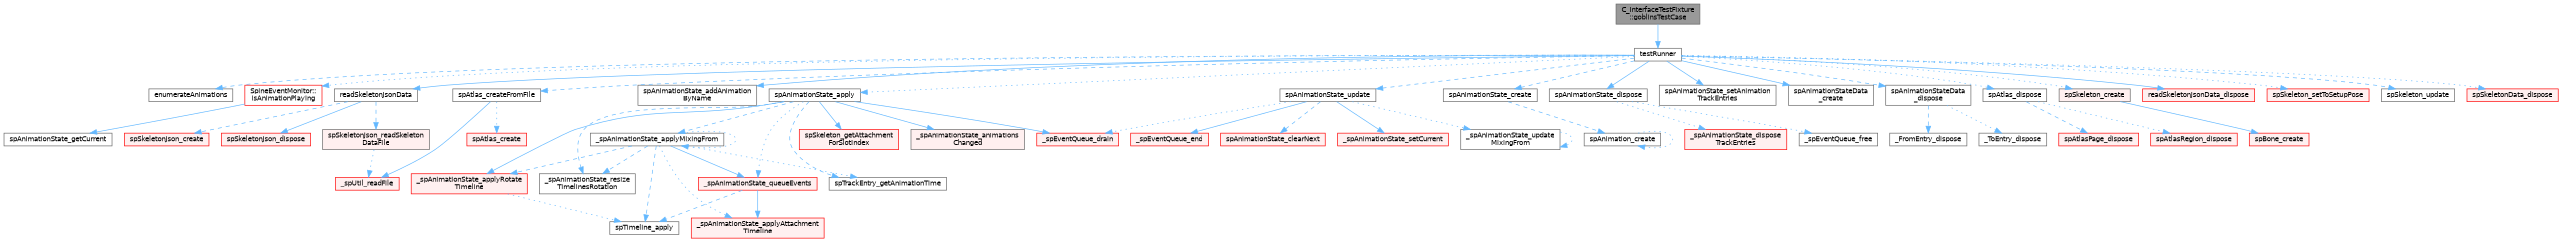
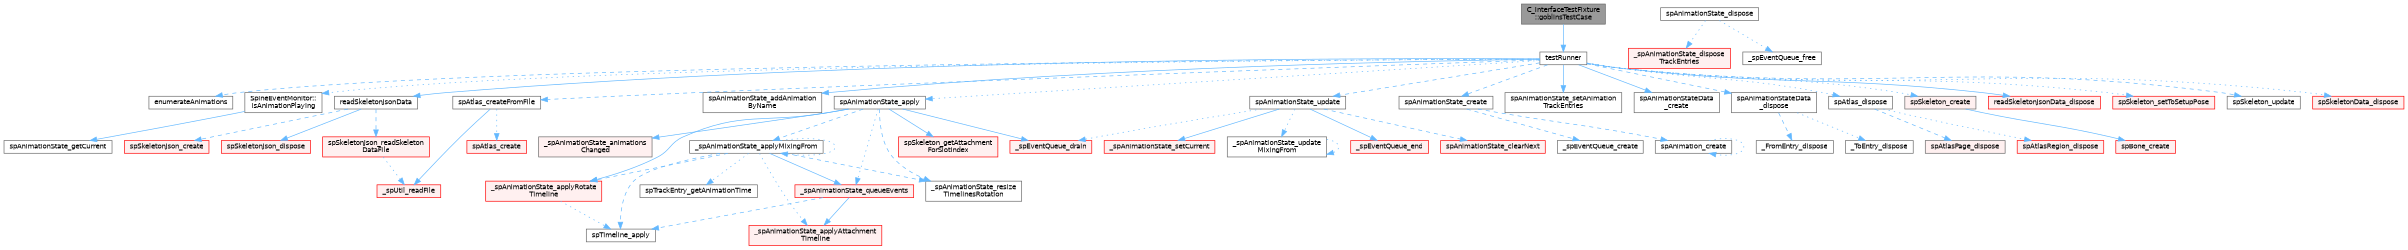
  digraph {
    rankdir=TB
    node [color=grey40 fillcolor=white fontname=Helvetica fontsize=10 shape=box style=filled]
    edge [color=steelblue1 fontname=Helvetica fontsize=10 labelfontname=Helvetica labelfontsize=10 style=dotted]
    n1 [color=gray40 fillcolor=grey60 fontcolor=black height=0.2 label="C_InterfaceTestFixture\l::goblinsTestCase" width=0.4]
    n2 [height=0.2 label=testRunner width=0.4]
    n3 [height=0.2 label=enumerateAnimations width=0.4]
-   n4 [color=red height=0.2 label="SpineEventMonitor::\lisAnimationPlaying" width=0.4]
+   n4 [height=0.2 label="SpineEventMonitor::\lisAnimationPlaying" width=0.4]
    n5 [height=0.2 label=readSkeletonJsonData width=0.4]
    n6 [height=0.2 label="spAnimationState_addAnimation\lByName" width=0.4]
    n7 [height=0.2 label=spAnimationState_apply width=0.4]
    n8 [height=0.2 label=spAnimationState_create width=0.4]
    n9 [height=0.2 label=spAnimationState_dispose width=0.4]
    n10 [height=0.2 label="spAnimationState_setAnimation\lTrackEntries" width=0.4]
    n11 [height=0.2 label=spAnimationState_update width=0.4]
    n12 [height=0.2 label="spAnimationStateData\l_create" width=0.4]
    n13 [height=0.2 label="spAnimationStateData\l_dispose" width=0.4]
    n14 [height=0.2 label=spAtlas_createFromFile width=0.4]
    n15 [height=0.2 label=spAtlas_dispose width=0.4]
    n16 [fillcolor="#FFF0F0" height=0.2 label=spSkeleton_create width=0.4]
    n17 [color=red fillcolor="#FFF0F0" height=0.2 label=readSkeletonJsonData_dispose width=0.4]
    n18 [color=red fillcolor="#FFF0F0" height=0.2 label=spSkeleton_setToSetupPose width=0.4]
    n19 [height=0.2 label=spSkeleton_update width=0.4]
    n20 [color=red fillcolor="#FFF0F0" height=0.2 label=spSkeletonData_dispose width=0.4]
    n21 [height=0.2 label=spAnimationState_getCurrent width=0.4]
    n22 [color=red fillcolor="#FFF0F0" height=0.2 label=spSkeletonJson_create width=0.4]
    n23 [color=red fillcolor="#FFF0F0" height=0.2 label=spSkeletonJson_dispose width=0.4]
-   n24 [fillcolor="#FFF0F0" height=0.2 label="spSkeletonJson_readSkeleton\lDataFile" width=0.4]
+   n24 [color=red fillcolor="#FFF0F0" height=0.2 label="spSkeletonJson_readSkeleton\lDataFile" width=0.4]
    n25 [fillcolor="#FFF0F0" height=0.2 label="_spAnimationState_animations\lChanged" width=0.4]
    n26 [height=0.2 label=_spAnimationState_applyMixingFrom width=0.4]
    n27 [color=red fillcolor="#FFF0F0" height=0.2 label="_spAnimationState_applyRotate\lTimeline" width=0.4]
    n28 [color=red fillcolor="#FFF0F0" height=0.2 label=_spAnimationState_queueEvents width=0.4]
    n29 [height=0.2 label="_spAnimationState_resize\lTimelinesRotation" width=0.4]
    n30 [height=0.2 label=spTrackEntry_getAnimationTime width=0.4]
    n31 [color=red fillcolor="#FFF0F0" height=0.2 label=_spEventQueue_drain width=0.4]
    n32 [color=red fillcolor="#FFF0F0" height=0.2 label="spSkeleton_getAttachment\lForSlotIndex" width=0.4]
+   n33 [height=0.2 label=_spEventQueue_create width=0.4]
    n34 [height=0.2 label=spAnimation_create width=0.4]
    n35 [color=red fillcolor="#FFF0F0" height=0.2 label="_spAnimationState_dispose\lTrackEntries" width=0.4]
    n36 [height=0.2 label=_spEventQueue_free width=0.4]
    n37 [color=red fillcolor="#FFF0F0" height=0.2 label=_spAnimationState_setCurrent width=0.4]
    n38 [height=0.2 label="_spAnimationState_update\lMixingFrom" width=0.4]
    n39 [color=red fillcolor="#FFF0F0" height=0.2 label=_spEventQueue_end width=0.4]
    n40 [color=red fillcolor="#FFF0F0" height=0.2 label=spAnimationState_clearNext width=0.4]
    n41 [height=0.2 label=_FromEntry_dispose width=0.4]
    n42 [height=0.2 label=_ToEntry_dispose width=0.4]
    n43 [color=red fillcolor="#FFF0F0" height=0.2 label=_spUtil_readFile width=0.4]
    n44 [color=red fillcolor="#FFF0F0" height=0.2 label=spAtlas_create width=0.4]
-   n45 [color=red fillcolor="#FFF0F0" height=0.2 label=spAtlasPage_dispose width=0.4]
+   n45 [fillcolor="#FFF0F0" height=0.2 label=spAtlasPage_dispose width=0.4]
    n46 [color=red fillcolor="#FFF0F0" height=0.2 label=spAtlasRegion_dispose width=0.4]
    n47 [color=red fillcolor="#FFF0F0" height=0.2 label=spBone_create width=0.4]
    n48 [color=red fillcolor="#FFF0F0" height=0.2 label="_spAnimationState_applyAttachment\lTimeline" width=0.4]
    n49 [height=0.2 label=spTimeline_apply width=0.4]
    n1 -> n2 [style=solid]
    n2 -> n3 [style=dashed]
    n2 -> n4
    n2 -> n5 [style=solid]
    n2 -> n6 [style=solid]
    n2 -> n7
    n2 -> n8 [style=dashed]
-   n2 -> n9 [style=solid]
    n2 -> n10 [style=solid]
    n2 -> n11 [style=dashed]
    n2 -> n12 [style=solid]
    n2 -> n13 [style=dashed]
    n2 -> n14 [style=dashed]
    n2 -> n15
    n2 -> n16
    n2 -> n17 [style=solid]
    n2 -> n18
    n2 -> n19 [style=dashed]
    n2 -> n20
    n4 -> n21 [style=solid]
    n5 -> n22 [style=dashed]
    n5 -> n23 [style=solid]
    n5 -> n24 [style=dashed]
    n7 -> n25 [style=solid]
    n7 -> n26 [style=dashed]
    n7 -> n27 [style=solid]
    n7 -> n28
    n7 -> n29 [style=dashed]
-   n7 -> n30 [style=dashed]
    n7 -> n31 [style=solid]
    n7 -> n32 [style=solid]
+   n8 -> n33 [style=dashed]
    n8 -> n34 [style=dashed]
    n9 -> n35
    n9 -> n36
    n11 -> n31
    n11 -> n37 [style=solid]
    n11 -> n38
    n11 -> n39 [style=solid]
    n11 -> n40 [style=dashed]
    n13 -> n41 [style=dashed]
    n13 -> n42
    n14 -> n43 [style=solid]
    n14 -> n44
    n15 -> n45 [style=dashed]
    n15 -> n46
    n16 -> n47 [style=solid]
    n24 -> n43
    n26 -> n26
    n26 -> n27 [style=dashed]
    n26 -> n28 [style=solid]
    n26 -> n29 [style=dashed]
    n26 -> n30
    n26 -> n48
    n26 -> n49 [style=dashed]
    n27 -> n49
    n28 -> n48 [style=solid]
    n28 -> n49 [style=dashed]
    n34 -> n34
    n38 -> n38
  }
